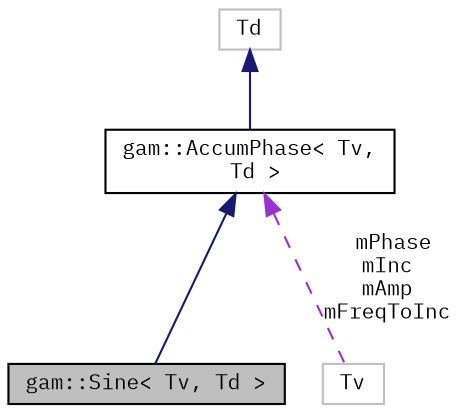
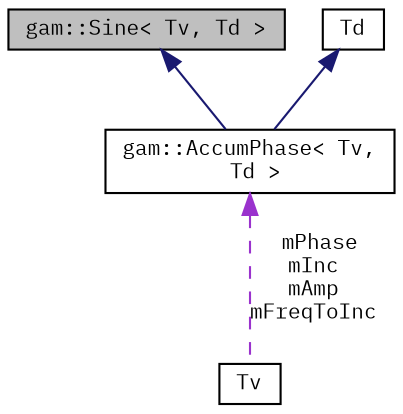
  digraph {
    fontname="IBM Plex Mono"
    node [color=black fontname="IBM Plex Mono" fontsize=10 shape=record]
    edge [color=midnightblue dir=back fontname="IBM Plex Mono" fontsize=10 labelfontname="FreeSans.ttf" labelfontsize=10 style=solid]
    n1 [fillcolor=grey75 fontcolor=black height=0.2 label="gam::Sine\< Tv, Td \>" style=filled width=0.4]
    n2 [height=0.2 label="gam::AccumPhase\< Tv,\l Td \>" width=0.4]
-   n3 [color=grey75 height=0.2 label=Tv width=0.4]
-   n4 [color=grey75 height=0.2 label=Td width=0.4]
-   n2 -> n1
+   n3 [height=0.2 label=Tv width=0.4]
+   n4 [height=0.2 label=Td width=0.4]
+   n1 -> n2
    n2 -> n3 [color=darkorchid3 label=" mPhase\nmInc\nmAmp\nmFreqToInc" style=dashed]
    n4 -> n2
  }
